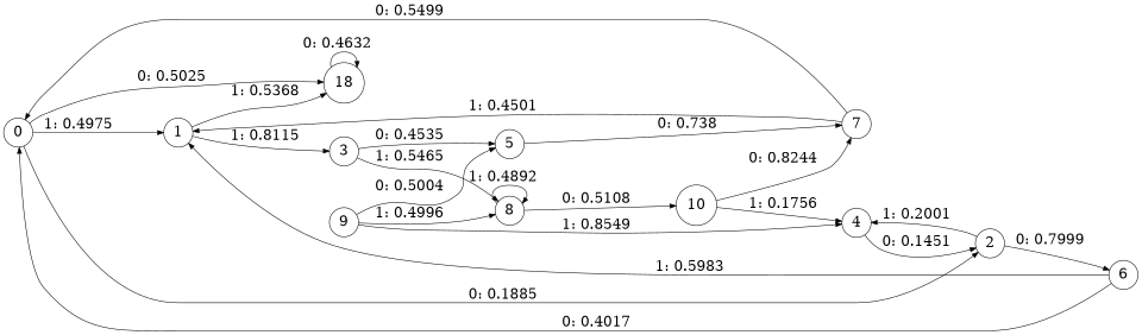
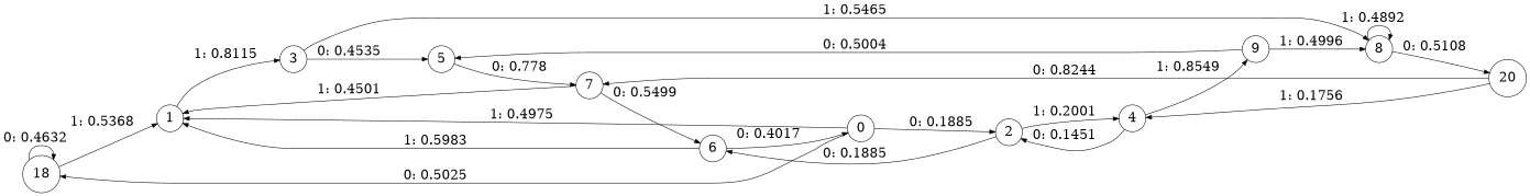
  digraph {
    rankdir=LR
    node [fontsize=24 shape=circle]
    edge [fontsize=24]
    n1 [label=18]
    0
    1
    2
    3
    6
    4
    5
    8
    9
    7
-   10
+   10 [label=20]
    n1 -> n1 [label="0: 0.4632   "]
-   1 -> n1 [label="1: 0.5368   "]
+   n1 -> 1 [label="1: 0.5368   "]
    0 -> n1 [label="0: 0.5025   "]
    0 -> 1 [label="1: 0.4975   "]
    0 -> 2 [label="0: 0.1885   "]
    1 -> 3 [label="1: 0.8115   "]
-   2 -> 6 [label="0: 0.7999   "]
+   2 -> 6 [label="0: 0.1885   "]
    2 -> 4 [label="1: 0.2001   "]
    3 -> 5 [label="0: 0.4535   "]
    3 -> 8 [label="1: 0.5465   "]
    6 -> 0 [label="0: 0.4017   "]
    6 -> 1 [label="1: 0.5983   "]
    4 -> 2 [label="0: 0.1451   "]
-   9 -> 4 [label="1: 0.8549   "]
-   5 -> 7 [label="0: 0.738    "]
+   4 -> 9 [label="1: 0.8549   "]
+   5 -> 7 [label="0: 0.778    "]
    8 -> 8 [label="1: 0.4892   "]
    8 -> 10 [label="0: 0.5108   "]
    9 -> 5 [label="0: 0.5004   "]
    9 -> 8 [label="1: 0.4996   "]
-   7 -> 0 [label="0: 0.5499   "]
+   7 -> 6 [label="0: 0.5499   "]
    7 -> 1 [label="1: 0.4501   "]
    10 -> 4 [label="1: 0.1756   "]
    10 -> 7 [label="0: 0.8244   "]
  }
